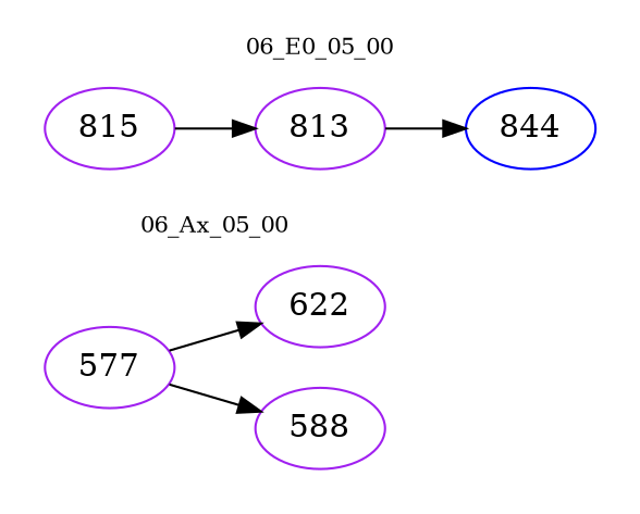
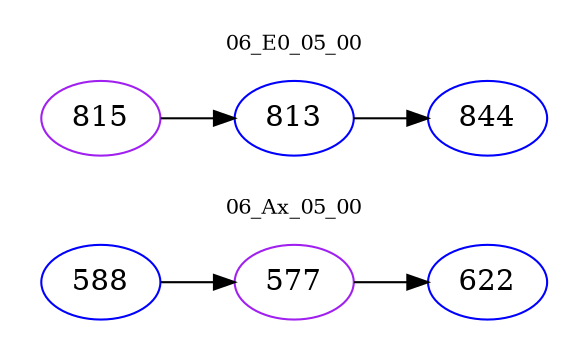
  digraph {
    rankdir=LR
    node [color=purple]
    edge [color=black]
-   n1 [label=588]
+   n1 [color=blue label=588]
    n2 [label=577]
-   n3 [label=622]
+   n3 [color=blue label=622]
    n4 [label=815]
-   n5 [label=813]
+   n5 [color=blue label=813]
    n6 [color=blue label=844]
    subgraph cluster_1 {
      color=white
      fontsize=10
      label="06_Ax_05_00"
      n1
      n2
      n3
    }
    subgraph cluster_2 {
      color=white
      fontsize=10
      label="06_E0_05_00"
      n4
      n5
      n6
    }
-   n2 -> n1
+   n1 -> n2
    n2 -> n3
    n4 -> n5
    n5 -> n6
  }
